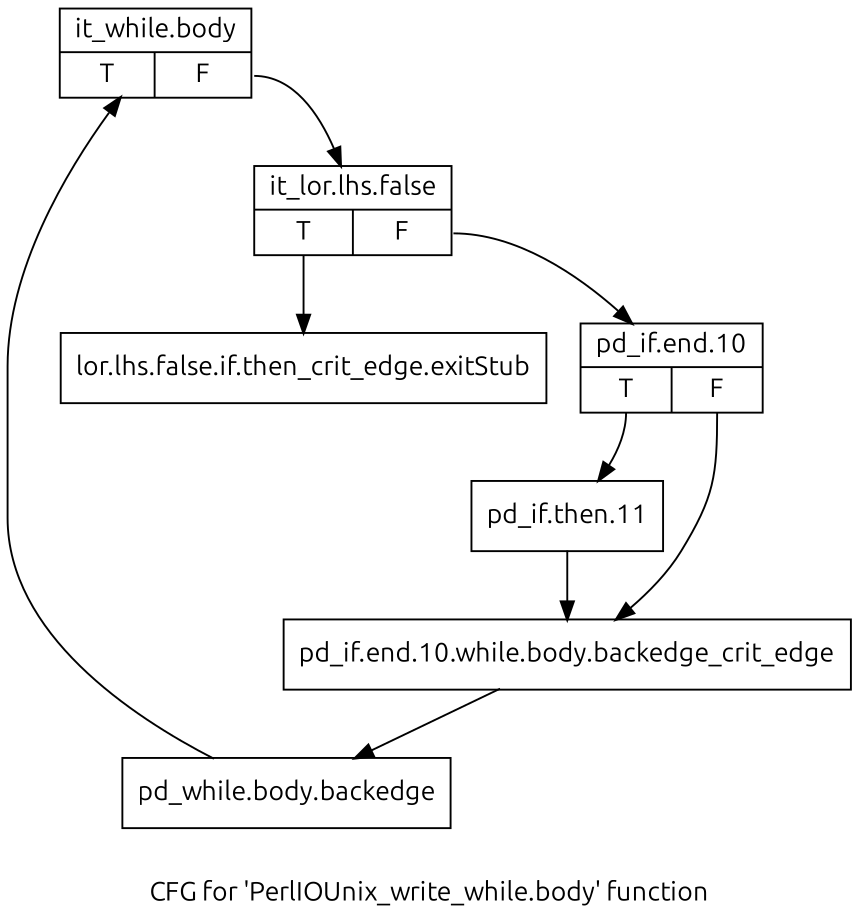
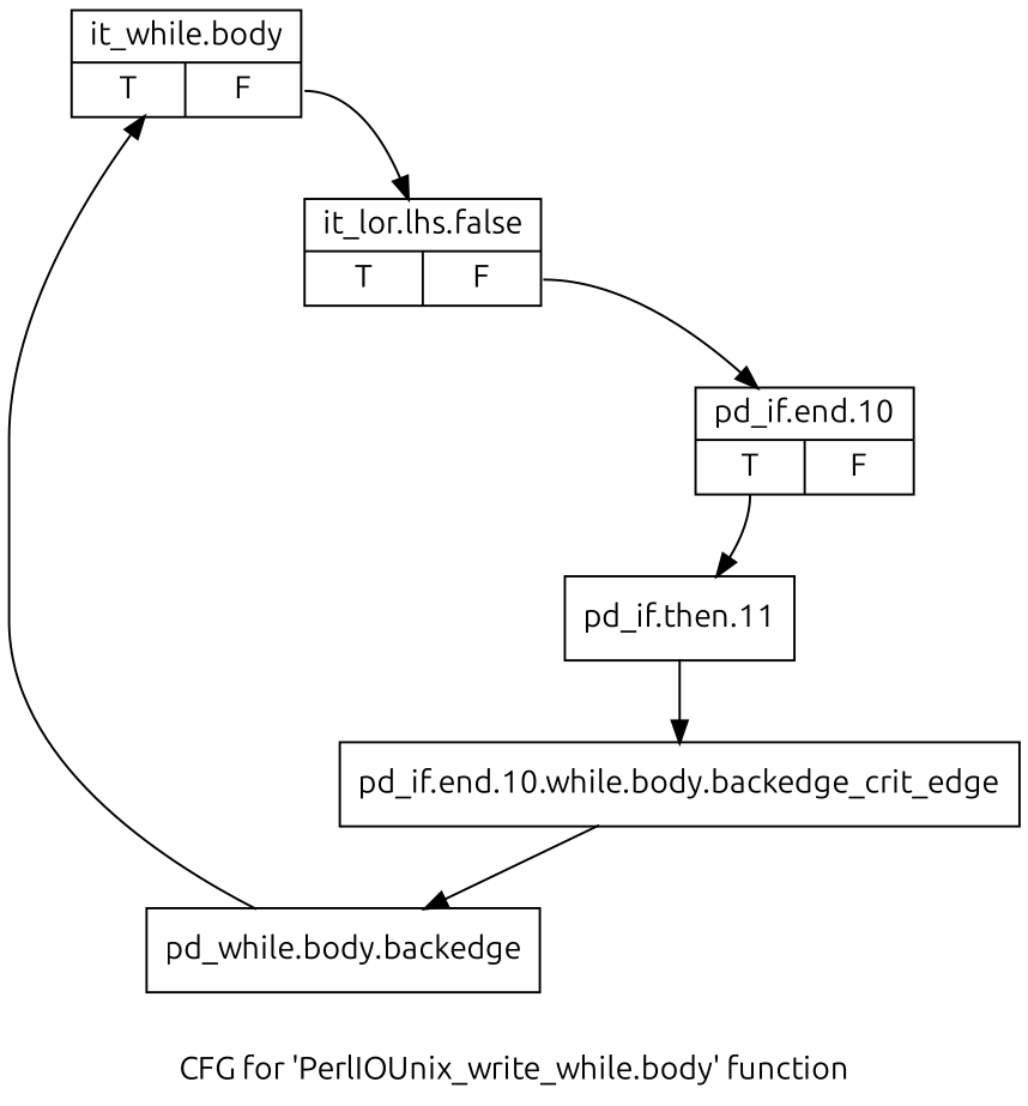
  digraph {
    fontname=Ubuntu
    label="CFG for 'PerlIOUnix_write_while.body' function"
    node [fontname=Ubuntu shape=record]
    edge [fontname=Ubuntu]
    n1 [label="{it_while.body|{<s0>T|<s1>F}}"]
    n2 [label="{it_lor.lhs.false|{<s0>T|<s1>F}}"]
-   n3 [label="{lor.lhs.false.if.then_crit_edge.exitStub}"]
    n4 [label="{pd_if.end.10|{<s0>T|<s1>F}}"]
    n5 [label="{pd_if.then.11}"]
    n6 [label="{pd_if.end.10.while.body.backedge_crit_edge}"]
    n7 [label="{pd_while.body.backedge}"]
    n1 -> n2 [tailport=s1]
-   n2 -> n3 [tailport=s0]
    n2 -> n4 [tailport=s1]
    n4 -> n5 [tailport=s0]
-   n4 -> n6 [tailport=s1]
    n5 -> n6
    n6 -> n7
    n7 -> n1
  }
